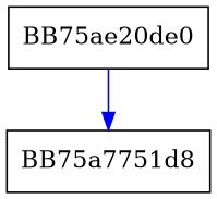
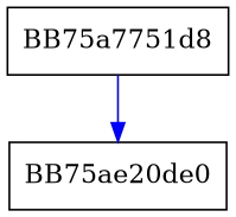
  digraph {
    splines=ortho
    node [shape=box]
    BB75a7751d8
    BB75ae20de0
-   BB75ae20de0 -> BB75a7751d8 [color=blue]
+   BB75a7751d8 -> BB75ae20de0 [color=blue]
  }
